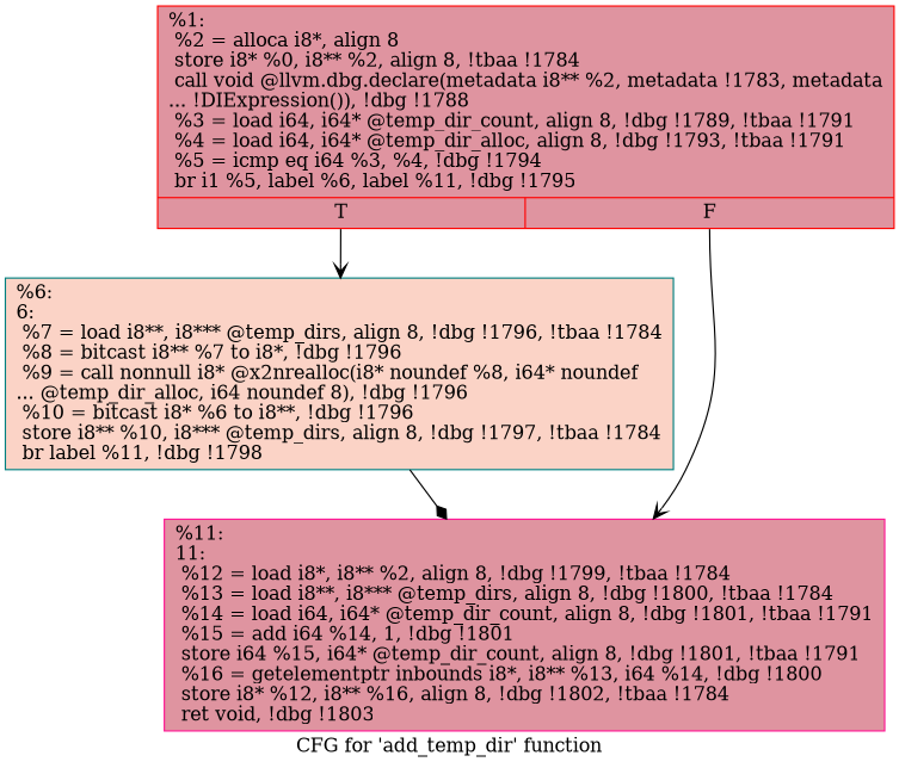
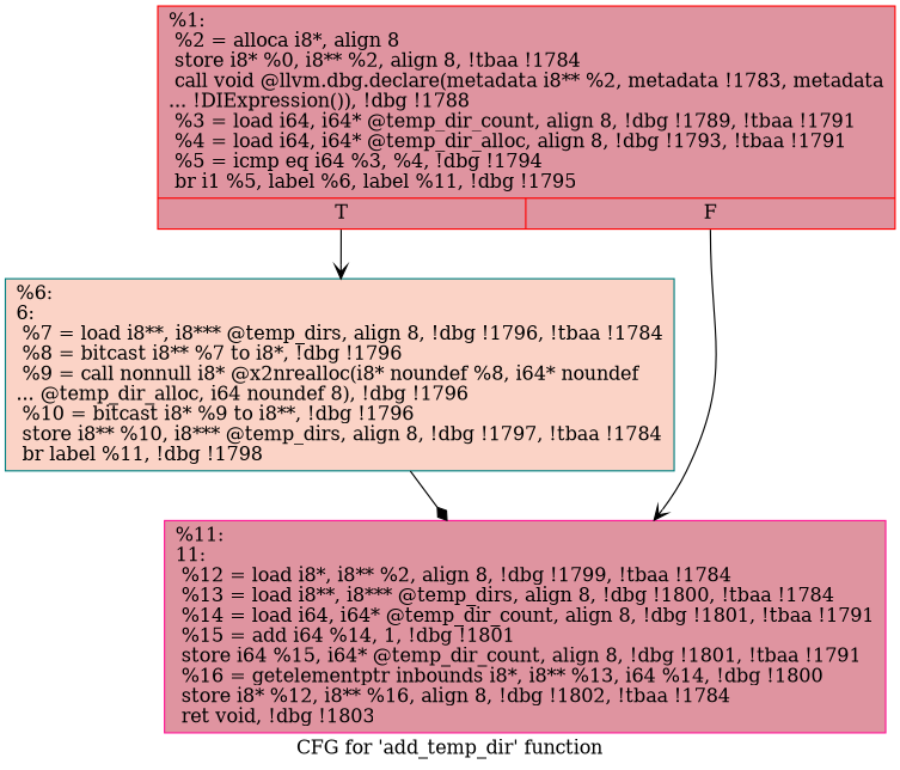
  digraph {
    label="CFG for 'add_temp_dir' function"
    node [fillcolor="#b70d2870" shape=record style=filled]
    edge [style=solid arrowhead=vee]
    n1 [color=red label="{%1:\l  %2 = alloca i8*, align 8\l  store i8* %0, i8** %2, align 8, !tbaa !1784\l  call void @llvm.dbg.declare(metadata i8** %2, metadata !1783, metadata\l... !DIExpression()), !dbg !1788\l  %3 = load i64, i64* @temp_dir_count, align 8, !dbg !1789, !tbaa !1791\l  %4 = load i64, i64* @temp_dir_alloc, align 8, !dbg !1793, !tbaa !1791\l  %5 = icmp eq i64 %3, %4, !dbg !1794\l  br i1 %5, label %6, label %11, !dbg !1795\l|{<s0>T|<s1>F}}"]
-   n2 [color=teal fillcolor="#f59c7d70" label="{%6:\l6:                                                \l  %7 = load i8**, i8*** @temp_dirs, align 8, !dbg !1796, !tbaa !1784\l  %8 = bitcast i8** %7 to i8*, !dbg !1796\l  %9 = call nonnull i8* @x2nrealloc(i8* noundef %8, i64* noundef\l... @temp_dir_alloc, i64 noundef 8), !dbg !1796\l  %10 = bitcast i8* %6 to i8**, !dbg !1796\l  store i8** %10, i8*** @temp_dirs, align 8, !dbg !1797, !tbaa !1784\l  br label %11, !dbg !1798\l}"]
+   n2 [color=teal fillcolor="#f59c7d70" label="{%6:\l6:                                                \l  %7 = load i8**, i8*** @temp_dirs, align 8, !dbg !1796, !tbaa !1784\l  %8 = bitcast i8** %7 to i8*, !dbg !1796\l  %9 = call nonnull i8* @x2nrealloc(i8* noundef %8, i64* noundef\l... @temp_dir_alloc, i64 noundef 8), !dbg !1796\l  %10 = bitcast i8* %9 to i8**, !dbg !1796\l  store i8** %10, i8*** @temp_dirs, align 8, !dbg !1797, !tbaa !1784\l  br label %11, !dbg !1798\l}"]
    n3 [color=deeppink label="{%11:\l11:                                               \l  %12 = load i8*, i8** %2, align 8, !dbg !1799, !tbaa !1784\l  %13 = load i8**, i8*** @temp_dirs, align 8, !dbg !1800, !tbaa !1784\l  %14 = load i64, i64* @temp_dir_count, align 8, !dbg !1801, !tbaa !1791\l  %15 = add i64 %14, 1, !dbg !1801\l  store i64 %15, i64* @temp_dir_count, align 8, !dbg !1801, !tbaa !1791\l  %16 = getelementptr inbounds i8*, i8** %13, i64 %14, !dbg !1800\l  store i8* %12, i8** %16, align 8, !dbg !1802, !tbaa !1784\l  ret void, !dbg !1803\l}"]
    n1 -> n2 [tailport=s0]
    n1 -> n3 [tailport=s1]
    n2 -> n3 [arrowhead=diamond]
  }
